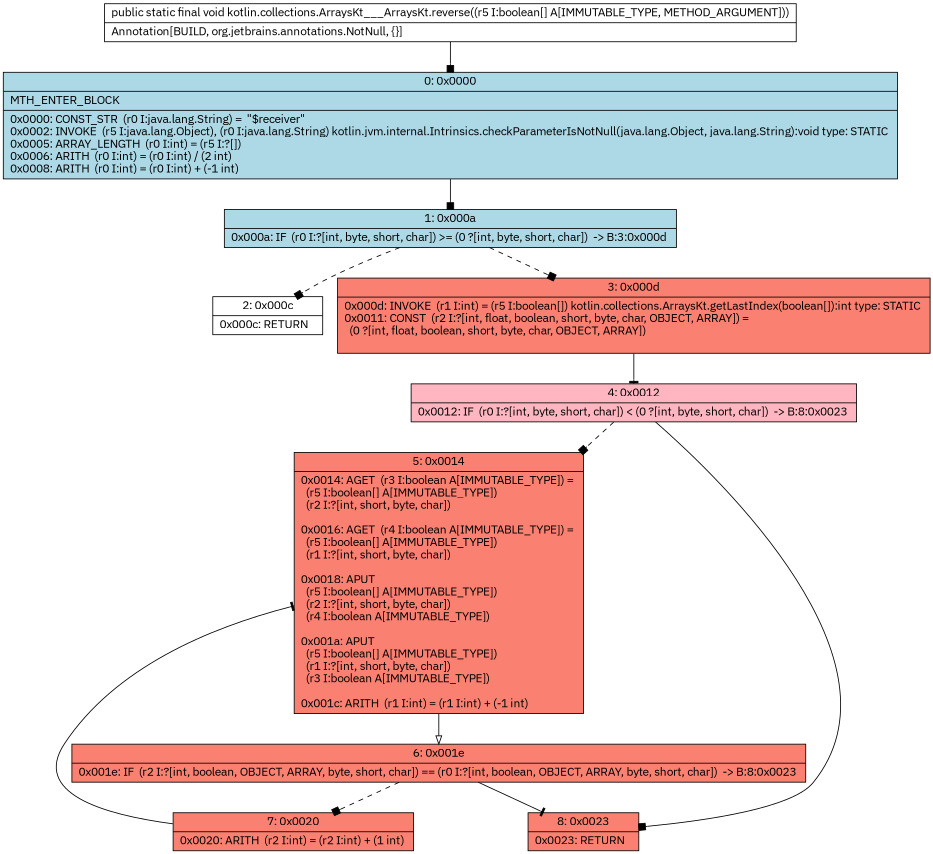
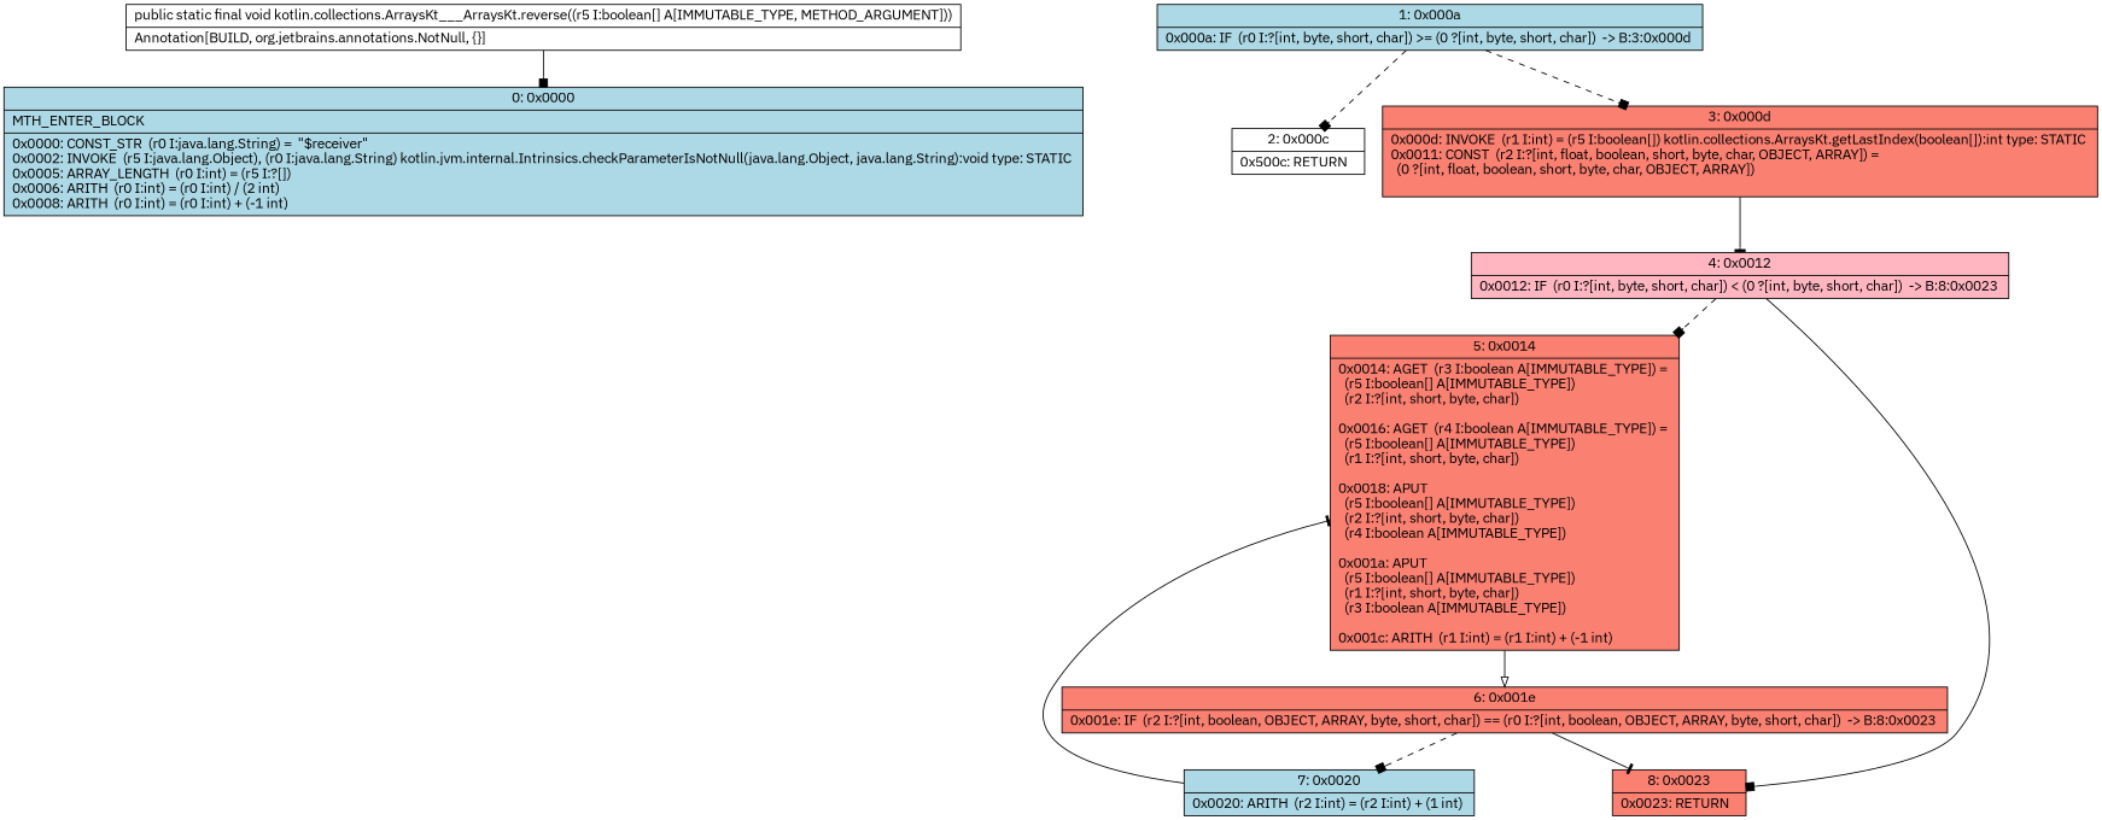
  digraph {
    fontname="IBM Plex Sans"
    node [fillcolor=salmon fontname="IBM Plex Sans" shape=record style=filled]
    edge [arrowhead=box fontname="IBM Plex Sans"]
    n1 [fillcolor=lightblue label="{0\:\ 0x0000|MTH_ENTER_BLOCK\l|0x0000: CONST_STR  (r0 I:java.lang.String) =  \"$receiver\" \l0x0002: INVOKE  (r5 I:java.lang.Object), (r0 I:java.lang.String) kotlin.jvm.internal.Intrinsics.checkParameterIsNotNull(java.lang.Object, java.lang.String):void type: STATIC \l0x0005: ARRAY_LENGTH  (r0 I:int) = (r5 I:?[]) \l0x0006: ARITH  (r0 I:int) = (r0 I:int) \/ (2 int) \l0x0008: ARITH  (r0 I:int) = (r0 I:int) + (\-1 int) \l}"]
    n2 [fillcolor=lightblue label="{1\:\ 0x000a|0x000a: IF  (r0 I:?[int, byte, short, char]) \>= (0 ?[int, byte, short, char])  \-\> B:3:0x000d \l}"]
-   n3 [fillcolor=white label="{2\:\ 0x000c|0x000c: RETURN   \l}"]
+   n3 [fillcolor=white label="{2\:\ 0x000c|0x500c: RETURN   \l}"]
    n4 [label="{3\:\ 0x000d|0x000d: INVOKE  (r1 I:int) = (r5 I:boolean[]) kotlin.collections.ArraysKt.getLastIndex(boolean[]):int type: STATIC \l0x0011: CONST  (r2 I:?[int, float, boolean, short, byte, char, OBJECT, ARRAY]) = \l  (0 ?[int, float, boolean, short, byte, char, OBJECT, ARRAY])\l \l}"]
    n5 [fillcolor=lightpink label="{4\:\ 0x0012|0x0012: IF  (r0 I:?[int, byte, short, char]) \< (0 ?[int, byte, short, char])  \-\> B:8:0x0023 \l}"]
    n6 [label="{5\:\ 0x0014|0x0014: AGET  (r3 I:boolean A[IMMUTABLE_TYPE]) = \l  (r5 I:boolean[] A[IMMUTABLE_TYPE])\l  (r2 I:?[int, short, byte, char])\l \l0x0016: AGET  (r4 I:boolean A[IMMUTABLE_TYPE]) = \l  (r5 I:boolean[] A[IMMUTABLE_TYPE])\l  (r1 I:?[int, short, byte, char])\l \l0x0018: APUT  \l  (r5 I:boolean[] A[IMMUTABLE_TYPE])\l  (r2 I:?[int, short, byte, char])\l  (r4 I:boolean A[IMMUTABLE_TYPE])\l \l0x001a: APUT  \l  (r5 I:boolean[] A[IMMUTABLE_TYPE])\l  (r1 I:?[int, short, byte, char])\l  (r3 I:boolean A[IMMUTABLE_TYPE])\l \l0x001c: ARITH  (r1 I:int) = (r1 I:int) + (\-1 int) \l}"]
    n7 [label="{8\:\ 0x0023|0x0023: RETURN   \l}"]
    n8 [label="{6\:\ 0x001e|0x001e: IF  (r2 I:?[int, boolean, OBJECT, ARRAY, byte, short, char]) == (r0 I:?[int, boolean, OBJECT, ARRAY, byte, short, char])  \-\> B:8:0x0023 \l}"]
-   n9 [label="{7\:\ 0x0020|0x0020: ARITH  (r2 I:int) = (r2 I:int) + (1 int) \l}"]
+   n9 [fillcolor=lightblue label="{7\:\ 0x0020|0x0020: ARITH  (r2 I:int) = (r2 I:int) + (1 int) \l}"]
    n10 [fillcolor=white label="{public static final void kotlin.collections.ArraysKt___ArraysKt.reverse((r5 I:boolean[] A[IMMUTABLE_TYPE, METHOD_ARGUMENT]))  | Annotation[BUILD, org.jetbrains.annotations.NotNull, \{\}]\l}"]
-   n1 -> n2
    n2 -> n3 [style=dashed]
    n2 -> n4 [style=dashed]
    n4 -> n5 [arrowhead=tee]
    n5 -> n6 [style=dashed]
    n5 -> n7
    n6 -> n8 [arrowhead=onormal]
    n8 -> n7 [arrowhead=tee]
    n8 -> n9 [style=dashed]
    n9 -> n6 [arrowhead=tee]
    n10 -> n1
  }
